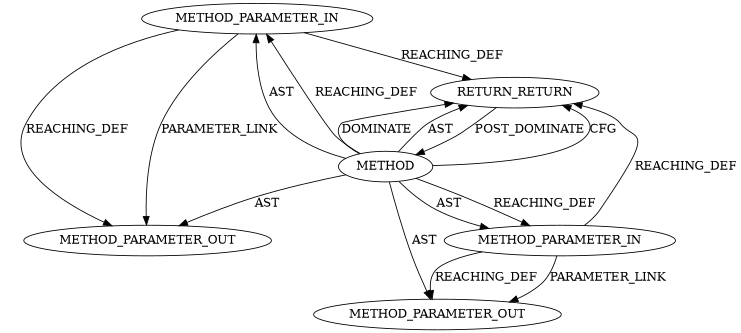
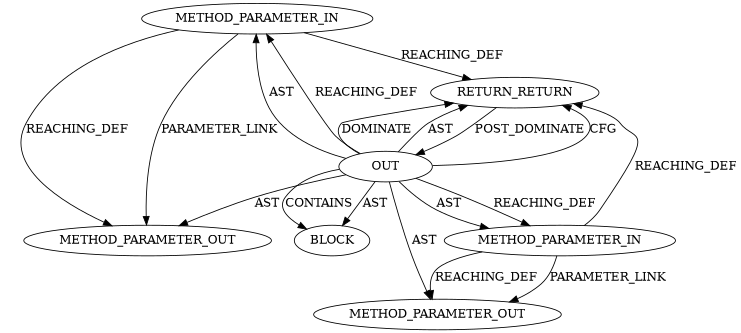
  digraph {
    node [CODE=p1 EVALUATION_STRATEGY=BY_VALUE IS_VARIADIC=false ORDER=1 TYPE_FULL_NAME=ANY]
    n1 [INDEX=1 NAME=p1 label=METHOD_PARAMETER_IN]
    n2 [CODE=RET ORDER=2 label=RETURN_RETURN IS_VARIADIC=""]
    n3 [INDEX=1 NAME=p1 label=METHOD_PARAMETER_OUT]
-   n4 [AST_PARENT_FULL_NAME="<global>" AST_PARENT_TYPE=NAMESPACE_BLOCK CODE="<empty>" FILENAME="<empty>" FULL_NAME=ceph_con_flag_set IS_EXTERNAL=true NAME=ceph_con_flag_set ORDER=0 label=METHOD EVALUATION_STRATEGY="" IS_VARIADIC="" TYPE_FULL_NAME=""]
+   n4 [AST_PARENT_FULL_NAME="<global>" AST_PARENT_TYPE=NAMESPACE_BLOCK CODE="<empty>" FILENAME="<empty>" FULL_NAME=ceph_con_flag_set IS_EXTERNAL=true NAME=ceph_con_flag_set ORDER=0 label=OUT EVALUATION_STRATEGY="" IS_VARIADIC="" TYPE_FULL_NAME=""]
    n5 [CODE=p2 INDEX=2 NAME=p2 ORDER=2 label=METHOD_PARAMETER_OUT]
    n6 [CODE=p2 INDEX=2 NAME=p2 ORDER=2 label=METHOD_PARAMETER_IN]
+   n7 [ARGUMENT_INDEX=1 CODE="<empty>" label=BLOCK EVALUATION_STRATEGY="" IS_VARIADIC=""]
    n1 -> n2 [VARIABLE=p1 label=REACHING_DEF]
    n1 -> n3 [VARIABLE=p1 label=REACHING_DEF]
    n1 -> n3 [label=PARAMETER_LINK]
    n2 -> n4 [label=POST_DOMINATE]
    n4 -> n1 [label=AST]
    n4 -> n1 [label=REACHING_DEF]
    n4 -> n2 [label=CFG]
    n4 -> n2 [label=DOMINATE]
    n4 -> n2 [label=AST]
    n4 -> n3 [label=AST]
    n4 -> n5 [label=AST]
    n4 -> n6 [label=REACHING_DEF]
    n4 -> n6 [label=AST]
+   n4 -> n7 [label=AST]
+   n4 -> n7 [label=CONTAINS]
    n6 -> n2 [VARIABLE=p2 label=REACHING_DEF]
    n6 -> n5 [label=PARAMETER_LINK]
    n6 -> n5 [VARIABLE=p2 label=REACHING_DEF]
  }
